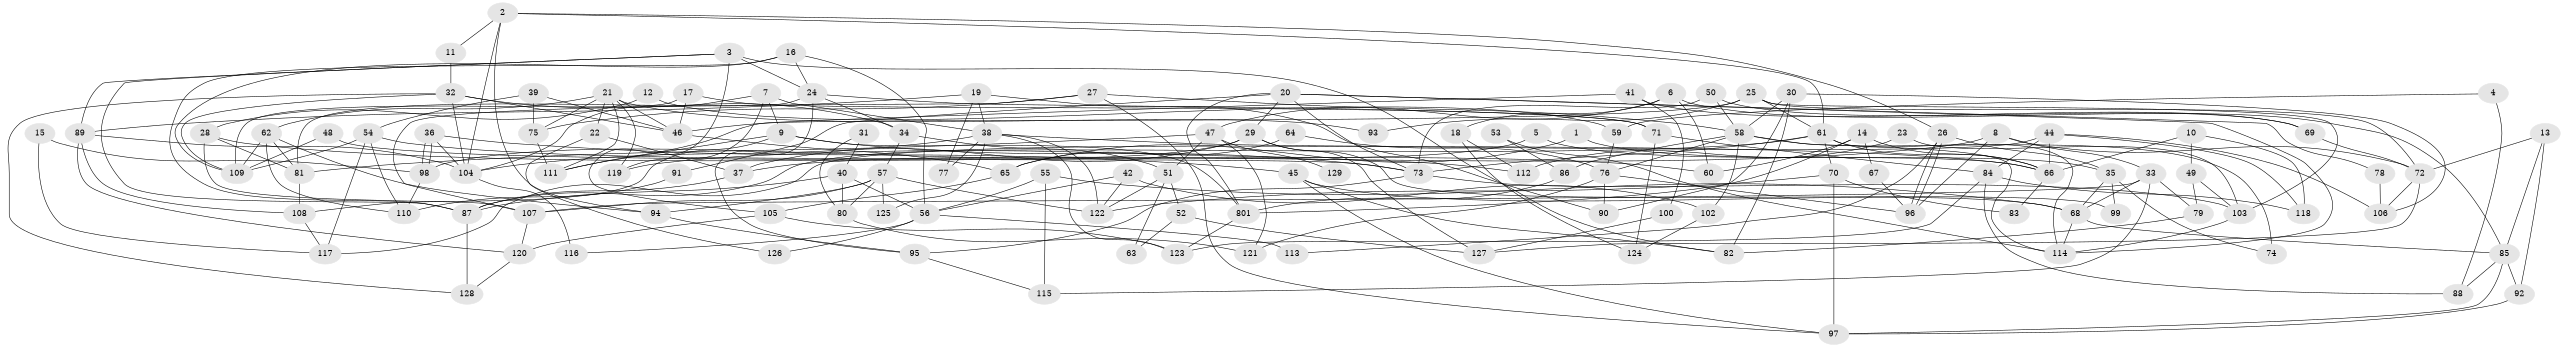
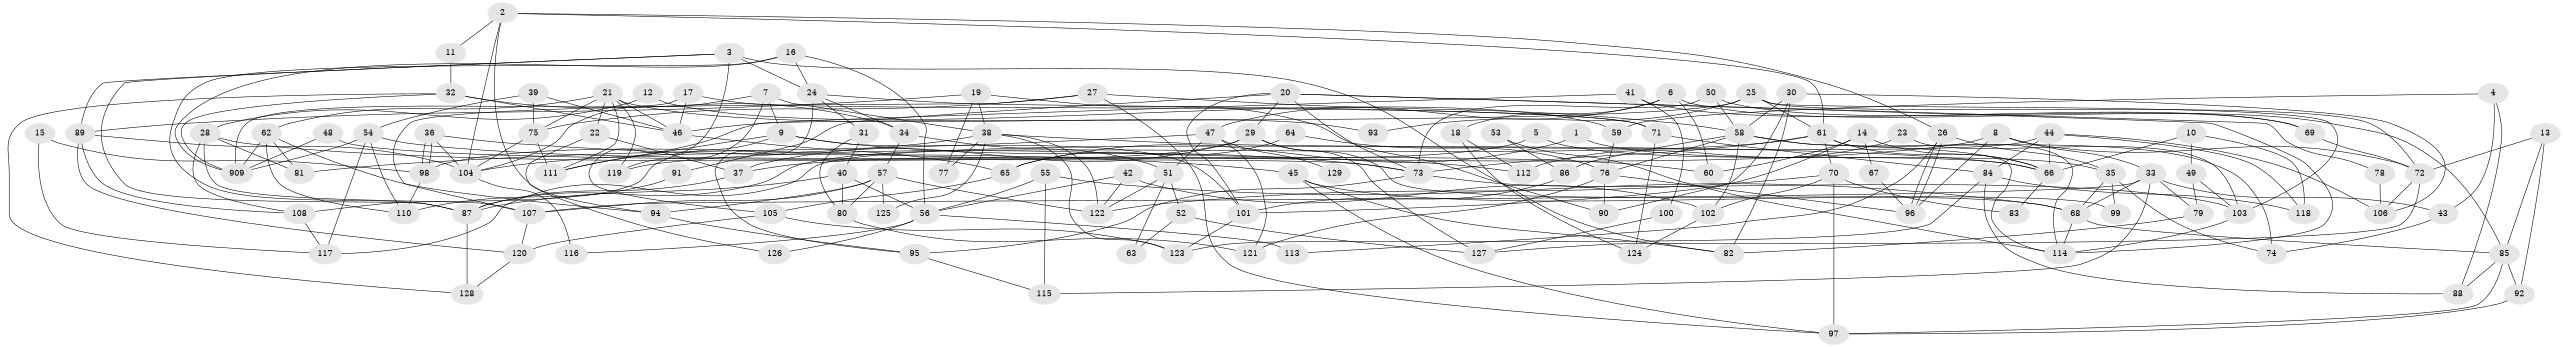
  graph {
    node [color=gray90 style=filled]
    1
    35
    65
    99
    68
    74
    105
    2
    11
    26
    61
    94
    104
    32
    96
    113
    66
    119
    73
    114
    70
    95
    116
    3
    24
    82
    87
    89
    71
    34
    81
    128
    108
    120
    123
    4
+   43
    59
    88
    76
    5
    83
    6
    18
    47
    60
    85
    112
    124
    129
    51
    121
    92
    97
    7
    9
    38
-   101 [label=801]
+   101
    111
    77
    122
    125
    40
    56
    80
    8
    33
    37
    72
    107
    79
    115
    127
    106
    103
    117
    10
    49
    118
-   109
+   109 [label=909]
    46
    12
    28
    13
    14
    67
    15
    98
    110
    16
    126
    17
    84
    19
    90
    20
    29
    78
    91
    21
    22
    62
    75
    93
    23
    57
    25
    27
    58
    102
    86
    30
    31
    52
    63
    36
    45
    39
    54
    41
    69
    100
    42
    44
    48
    50
    53
    55
    64
    1 -- 35
    1 -- 65
    35 -- 99
    35 -- 68
    35 -- 74
    65 -- 105
    68 -- 114
    68 -- 85
    105 -- 120
    105 -- 123
    2 -- 11
    2 -- 26
    2 -- 61
    2 -- 94
    2 -- 104
    11 -- 32
    26 -- 35
    26 -- 96
    26 -- 96
    26 -- 113
    61 -- 66
    61 -- 119
    61 -- 73
    61 -- 114
    61 -- 70
    94 -- 95
    104 -- 116
-   32 -- 104
+   75 -- 104
    32 -- 34
    32 -- 128
    32 -- 109
    32 -- 46
    66 -- 83
    73 -- 95
    73 -- 103
    70 -- 83
    70 -- 97
    70 -- 122
+   70 -- 102
    95 -- 115
    3 -- 105
    3 -- 24
    3 -- 82
    3 -- 87
    3 -- 89
    24 -- 95
    24 -- 71
    24 -- 34
-   24 -- 81
+   24 -- 31
    87 -- 128
    89 -- 104
    89 -- 108
    89 -- 120
    71 -- 124
    71 -- 84
    34 -- 51
    34 -- 57
    108 -- 117
    120 -- 128
+   4 -- 43
    4 -- 59
    4 -- 88
+   43 -- 74
    59 -- 76
    76 -- 96
    76 -- 121
    76 -- 90
    5 -- 66
    5 -- 87
    6 -- 18
    6 -- 47
    6 -- 60
    6 -- 85
    18 -- 112
    18 -- 124
    47 -- 81
    47 -- 129
    47 -- 51
    47 -- 121
    85 -- 88
    85 -- 92
    85 -- 97
    51 -- 122
    51 -- 52
    51 -- 63
    92 -- 97
    7 -- 104
    7 -- 119
    7 -- 9
    7 -- 38
    9 -- 73
    9 -- 108
    9 -- 101
    9 -- 111
    38 -- 104
    38 -- 66
    38 -- 123
    38 -- 77
    38 -- 122
    38 -- 125
    101 -- 123
    40 -- 87
    40 -- 56
    40 -- 80
    56 -- 113
    56 -- 116
    56 -- 126
    80 -- 121
    8 -- 96
    8 -- 33
    8 -- 37
    8 -- 72
    33 -- 68
+   33 -- 43
    33 -- 107
    33 -- 79
    33 -- 115
    37 -- 87
    72 -- 127
    72 -- 106
    107 -- 120
    79 -- 82
    103 -- 114
    10 -- 66
    10 -- 49
    10 -- 118
    49 -- 79
    49 -- 103
    46 -- 65
    12 -- 59
    12 -- 28
    28 -- 81
-   81 -- 108
+   28 -- 108
    28 -- 60
    28 -- 107
    13 -- 85
    13 -- 92
    13 -- 72
    14 -- 66
    14 -- 60
    14 -- 101
    14 -- 67
    67 -- 96
    15 -- 117
    15 -- 98
    98 -- 110
    16 -- 24
    16 -- 87
    16 -- 56
    16 -- 109
    17 -- 71
    17 -- 109
    17 -- 46
    84 -- 123
    84 -- 88
    84 -- 118
    19 -- 89
    19 -- 38
    19 -- 77
    19 -- 90
    20 -- 73
    20 -- 114
    20 -- 101
    20 -- 29
    20 -- 78
    20 -- 91
    29 -- 99
    29 -- 37
    29 -- 127
    29 -- 98
    78 -- 106
    91 -- 110
    21 -- 119
    21 -- 111
    21 -- 46
    21 -- 22
    21 -- 62
    21 -- 75
    21 -- 93
    22 -- 37
    22 -- 126
    62 -- 94
    62 -- 81
    62 -- 109
    62 -- 110
    75 -- 111
    23 -- 112
    23 -- 103
    57 -- 94
    57 -- 122
    57 -- 125
    57 -- 80
    57 -- 107
    25 -- 61
    25 -- 72
    25 -- 103
    25 -- 46
    25 -- 93
    27 -- 97
    27 -- 107
    27 -- 75
    27 -- 58
    58 -- 74
    58 -- 114
    58 -- 76
    58 -- 102
    58 -- 86
    102 -- 124
    86 -- 101
    30 -- 82
    30 -- 106
    30 -- 90
    30 -- 58
    31 -- 40
    31 -- 80
    52 -- 127
    52 -- 63
    36 -- 104
    36 -- 98
    36 -- 98
    36 -- 45
    45 -- 68
    45 -- 82
    45 -- 97
    39 -- 46
    39 -- 75
    39 -- 54
    54 -- 112
    54 -- 117
    54 -- 109
    54 -- 110
    41 -- 111
    41 -- 69
    41 -- 100
    69 -- 72
    100 -- 127
    42 -- 122
    42 -- 56
    42 -- 102
    44 -- 66
    44 -- 106
    44 -- 117
    44 -- 118
    44 -- 84
    48 -- 73
    48 -- 109
    50 -- 73
    50 -- 58
    50 -- 69
    53 -- 114
    53 -- 86
    55 -- 68
    55 -- 56
    55 -- 115
    64 -- 65
    64 -- 76
  }
